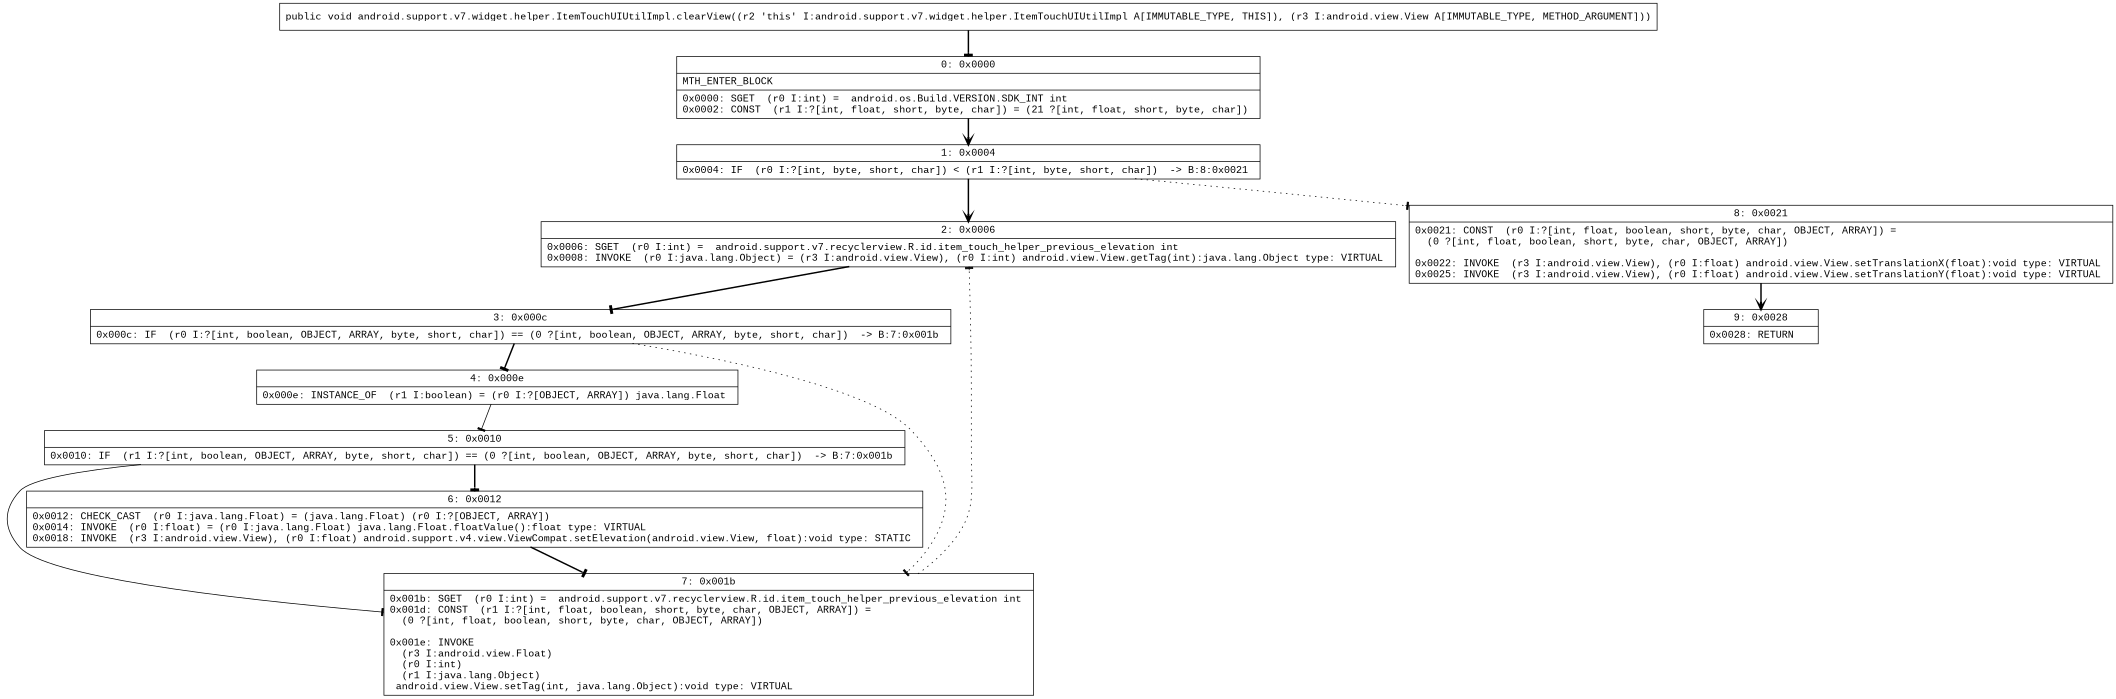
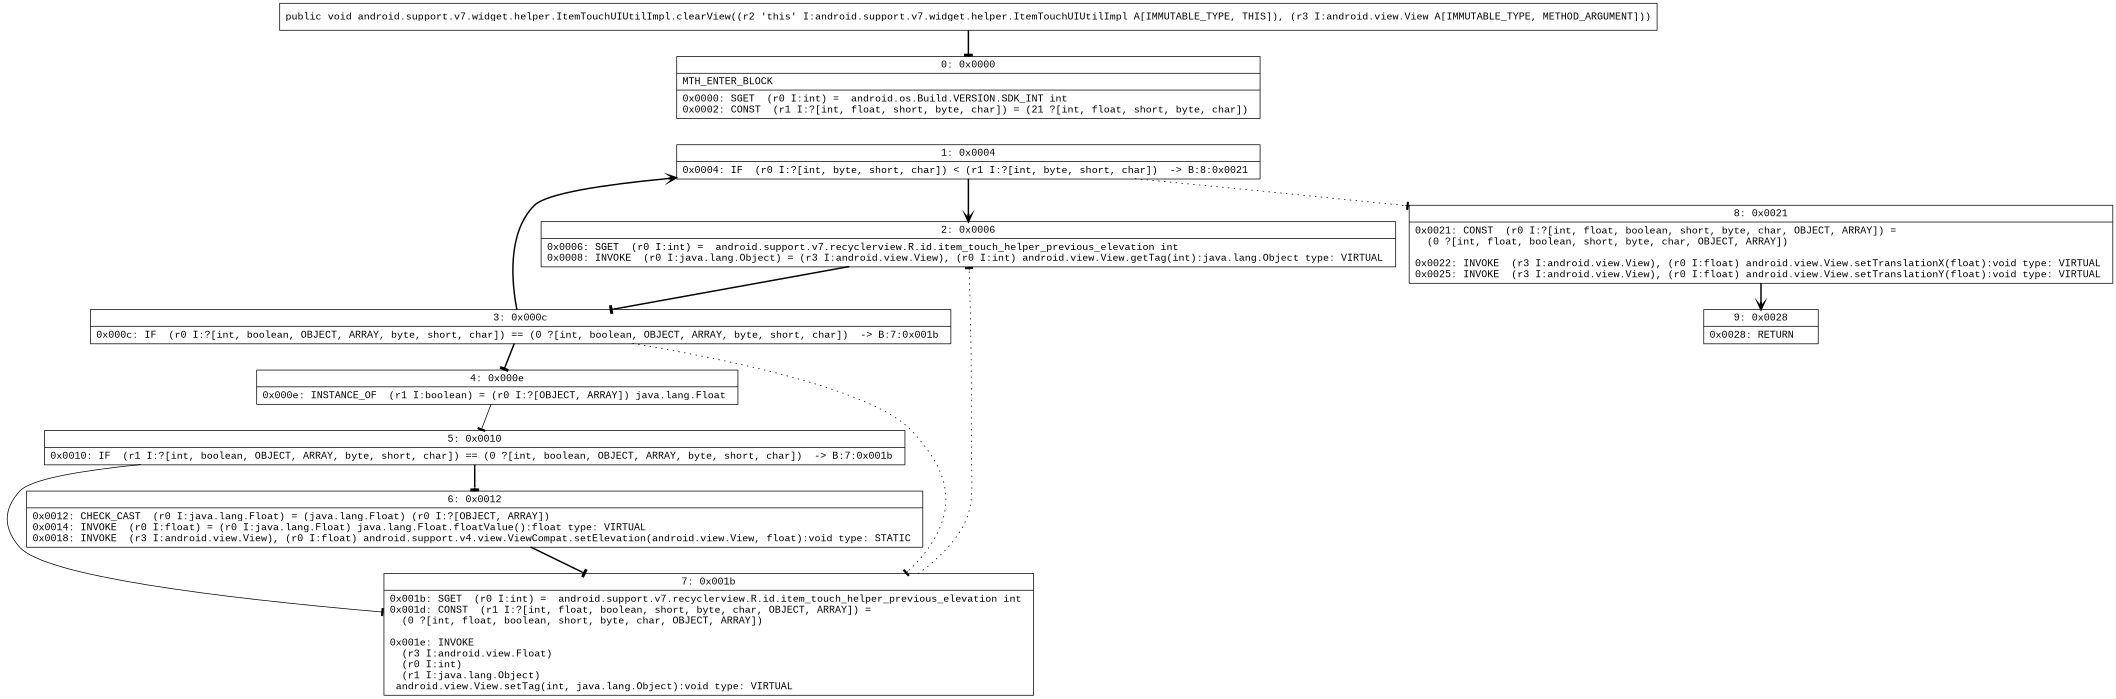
  digraph {
    fontname="Liberation Mono"
    node [fontname="Liberation Mono" shape=record]
    edge [arrowhead=tee fontname="Liberation Mono" style=bold]
    n1 [label="{0\:\ 0x0000|MTH_ENTER_BLOCK\l|0x0000: SGET  (r0 I:int) =  android.os.Build.VERSION.SDK_INT int \l0x0002: CONST  (r1 I:?[int, float, short, byte, char]) = (21 ?[int, float, short, byte, char]) \l}"]
    n2 [label="{1\:\ 0x0004|0x0004: IF  (r0 I:?[int, byte, short, char]) \< (r1 I:?[int, byte, short, char])  \-\> B:8:0x0021 \l}"]
    n3 [label="{2\:\ 0x0006|0x0006: SGET  (r0 I:int) =  android.support.v7.recyclerview.R.id.item_touch_helper_previous_elevation int \l0x0008: INVOKE  (r0 I:java.lang.Object) = (r3 I:android.view.View), (r0 I:int) android.view.View.getTag(int):java.lang.Object type: VIRTUAL \l}"]
    n4 [label="{8\:\ 0x0021|0x0021: CONST  (r0 I:?[int, float, boolean, short, byte, char, OBJECT, ARRAY]) = \l  (0 ?[int, float, boolean, short, byte, char, OBJECT, ARRAY])\l \l0x0022: INVOKE  (r3 I:android.view.View), (r0 I:float) android.view.View.setTranslationX(float):void type: VIRTUAL \l0x0025: INVOKE  (r3 I:android.view.View), (r0 I:float) android.view.View.setTranslationY(float):void type: VIRTUAL \l}"]
    n5 [label="{3\:\ 0x000c|0x000c: IF  (r0 I:?[int, boolean, OBJECT, ARRAY, byte, short, char]) == (0 ?[int, boolean, OBJECT, ARRAY, byte, short, char])  \-\> B:7:0x001b \l}"]
    n6 [label="{9\:\ 0x0028|0x0028: RETURN   \l}"]
    n7 [label="{4\:\ 0x000e|0x000e: INSTANCE_OF  (r1 I:boolean) = (r0 I:?[OBJECT, ARRAY]) java.lang.Float \l}"]
    n8 [label="{7\:\ 0x001b|0x001b: SGET  (r0 I:int) =  android.support.v7.recyclerview.R.id.item_touch_helper_previous_elevation int \l0x001d: CONST  (r1 I:?[int, float, boolean, short, byte, char, OBJECT, ARRAY]) = \l  (0 ?[int, float, boolean, short, byte, char, OBJECT, ARRAY])\l \l0x001e: INVOKE  \l  (r3 I:android.view.Float)\l  (r0 I:int)\l  (r1 I:java.lang.Object)\l android.view.View.setTag(int, java.lang.Object):void type: VIRTUAL \l}"]
    n9 [label="{5\:\ 0x0010|0x0010: IF  (r1 I:?[int, boolean, OBJECT, ARRAY, byte, short, char]) == (0 ?[int, boolean, OBJECT, ARRAY, byte, short, char])  \-\> B:7:0x001b \l}"]
    n10 [label="{6\:\ 0x0012|0x0012: CHECK_CAST  (r0 I:java.lang.Float) = (java.lang.Float) (r0 I:?[OBJECT, ARRAY]) \l0x0014: INVOKE  (r0 I:float) = (r0 I:java.lang.Float) java.lang.Float.floatValue():float type: VIRTUAL \l0x0018: INVOKE  (r3 I:android.view.View), (r0 I:float) android.support.v4.view.ViewCompat.setElevation(android.view.View, float):void type: STATIC \l}"]
    n11 [label="{public void android.support.v7.widget.helper.ItemTouchUIUtilImpl.clearView((r2 'this' I:android.support.v7.widget.helper.ItemTouchUIUtilImpl A[IMMUTABLE_TYPE, THIS]), (r3 I:android.view.View A[IMMUTABLE_TYPE, METHOD_ARGUMENT])) }"]
-   n1 -> n2 [arrowhead=vee]
+   n5 -> n2 [arrowhead=vee]
    n2 -> n3 [arrowhead=vee]
    n2 -> n4 [style=dotted]
    n3 -> n5
    n4 -> n6 [arrowhead=vee]
    n5 -> n7
    n5 -> n8 [style=dotted]
    n7 -> n9 [style=solid]
    n8 -> n3 [style=dotted]
    n9 -> n8 [style=solid]
    n9 -> n10
    n10 -> n8
    n11 -> n1
  }
